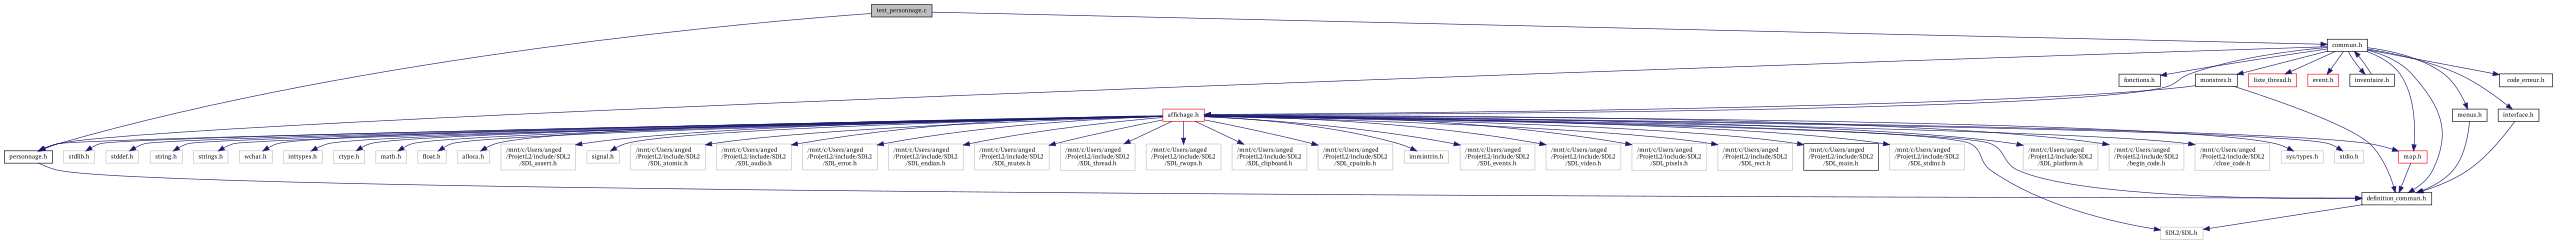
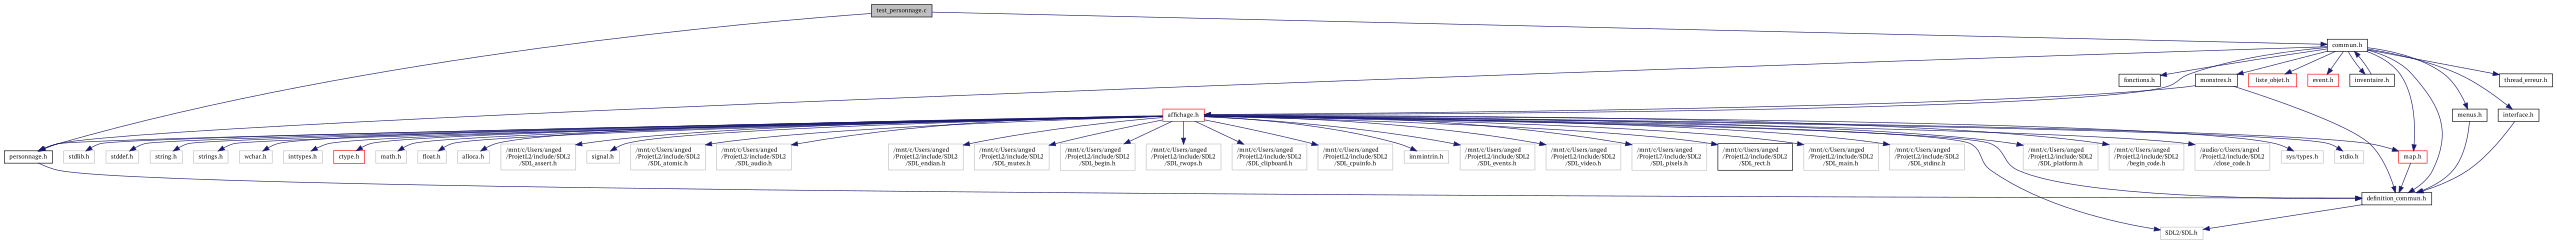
  digraph {
    fontname="PT Serif"
    node [color=grey75 fillcolor=white fontname="PT Serif" fontsize=10 shape=record style=filled]
    edge [color=midnightblue fontname="PT Serif" fontsize=10 labelfontname=Helvetica labelfontsize=10 style=solid]
    n1 [color=black fillcolor=grey75 fontcolor=black height=0.2 label="test_personnage.c" width=0.4]
    n2 [color=black height=0.2 label="commun.h" width=0.4]
    n3 [color=black height=0.2 label="personnage.h" width=0.4]
-   n4 [color=black height=0.2 label="code_erreur.h" width=0.4]
+   n4 [color=black height=0.2 label="thread_erreur.h" width=0.4]
    n5 [color=black height=0.2 label="definition_commun.h" width=0.4]
    n6 [color=black height=0.2 label="fonctions.h" width=0.4]
    n7 [color=black height=0.2 label="monstres.h" width=0.4]
    n8 [color=red height=0.2 label="affichage.h" width=0.4]
    n9 [color=red height=0.2 label="map.h" width=0.4]
-   n10 [color=red height=0.2 label="liste_thread.h" width=0.4]
+   n10 [color=red height=0.2 label="liste_objet.h" width=0.4]
    n11 [color=red height=0.2 label="event.h" width=0.4]
    n12 [color=black height=0.2 label="inventaire.h" width=0.4]
    n13 [color=black height=0.2 label="menus.h" width=0.4]
    n14 [color=black height=0.2 label="interface.h" width=0.4]
    n15 [height=0.2 label="SDL2/SDL.h" width=0.4]
-   n16 [color=black height=0.2 label="/mnt/c/Users/anged\l/ProjetL2/include/SDL2\l/SDL_main.h" width=0.4]
+   n16 [height=0.2 label="/mnt/c/Users/anged\l/ProjetL2/include/SDL2\l/SDL_main.h" width=0.4]
    n17 [height=0.2 label="/mnt/c/Users/anged\l/ProjetL2/include/SDL2\l/SDL_stdinc.h" width=0.4]
    n18 [height=0.2 label="/mnt/c/Users/anged\l/ProjetL2/include/SDL2\l/SDL_platform.h" width=0.4]
    n19 [height=0.2 label="/mnt/c/Users/anged\l/ProjetL2/include/SDL2\l/begin_code.h" width=0.4]
-   n20 [height=0.2 label="/mnt/c/Users/anged\l/ProjetL2/include/SDL2\l/close_code.h" width=0.4]
+   n20 [height=0.2 label="/audio/c/Users/anged\l/ProjetL2/include/SDL2\l/close_code.h" width=0.4]
    n21 [height=0.2 label="sys/types.h" width=0.4]
    n22 [height=0.2 label="stdio.h" width=0.4]
    n23 [height=0.2 label="stdlib.h" width=0.4]
    n24 [height=0.2 label="stddef.h" width=0.4]
    n25 [height=0.2 label="string.h" width=0.4]
    n26 [height=0.2 label="strings.h" width=0.4]
    n27 [height=0.2 label="wchar.h" width=0.4]
    n28 [height=0.2 label="inttypes.h" width=0.4]
-   n29 [height=0.2 label="ctype.h" width=0.4]
+   n29 [color=red height=0.2 label="ctype.h" width=0.4]
    n30 [height=0.2 label="math.h" width=0.4]
    n31 [height=0.2 label="float.h" width=0.4]
    n32 [height=0.2 label="alloca.h" width=0.4]
    n33 [height=0.2 label="/mnt/c/Users/anged\l/ProjetL2/include/SDL2\l/SDL_assert.h" width=0.4]
    n34 [height=0.2 label="signal.h" width=0.4]
    n35 [height=0.2 label="/mnt/c/Users/anged\l/ProjetL2/include/SDL2\l/SDL_atomic.h" width=0.4]
    n36 [height=0.2 label="/mnt/c/Users/anged\l/ProjetL2/include/SDL2\l/SDL_audio.h" width=0.4]
-   n37 [height=0.2 label="/mnt/c/Users/anged\l/ProjetL2/include/SDL2\l/SDL_error.h" width=0.4]
    n38 [height=0.2 label="/mnt/c/Users/anged\l/ProjetL2/include/SDL2\l/SDL_endian.h" width=0.4]
    n39 [height=0.2 label="/mnt/c/Users/anged\l/ProjetL2/include/SDL2\l/SDL_mutex.h" width=0.4]
-   n40 [height=0.2 label="/mnt/c/Users/anged\l/ProjetL2/include/SDL2\l/SDL_thread.h" width=0.4]
+   n40 [height=0.2 label="/mnt/c/Users/anged\l/ProjetL2/include/SDL2\l/SDL_begin.h" width=0.4]
    n41 [height=0.2 label="/mnt/c/Users/anged\l/ProjetL2/include/SDL2\l/SDL_rwops.h" width=0.4]
    n42 [height=0.2 label="/mnt/c/Users/anged\l/ProjetL2/include/SDL2\l/SDL_clipboard.h" width=0.4]
    n43 [height=0.2 label="/mnt/c/Users/anged\l/ProjetL2/include/SDL2\l/SDL_cpuinfo.h" width=0.4]
    n44 [height=0.2 label="immintrin.h" width=0.4]
    n45 [height=0.2 label="/mnt/c/Users/anged\l/ProjetL2/include/SDL2\l/SDL_events.h" width=0.4]
    n46 [height=0.2 label="/mnt/c/Users/anged\l/ProjetL2/include/SDL2\l/SDL_video.h" width=0.4]
-   n47 [height=0.2 label="/mnt/c/Users/anged\l/ProjetL2/include/SDL2\l/SDL_pixels.h" width=0.4]
-   n48 [height=0.2 label="/mnt/c/Users/anged\l/ProjetL2/include/SDL2\l/SDL_rect.h" width=0.4]
+   n47 [height=0.2 label="/mnt/c/Users/anged\l/ProjetL7/include/SDL2\l/SDL_pixels.h" width=0.4]
+   n48 [color=black height=0.2 label="/mnt/c/Users/anged\l/ProjetL2/include/SDL2\l/SDL_rect.h" width=0.4]
    n1 -> n2
    n1 -> n3
    n2 -> n3
    n2 -> n4
    n2 -> n5
    n2 -> n6
    n2 -> n7
    n2 -> n8
    n2 -> n9
    n2 -> n10
    n2 -> n11
    n2 -> n12
    n2 -> n13
    n2 -> n14
    n3 -> n5
    n5 -> n15
    n7 -> n5
    n7 -> n8
    n8 -> n3
    n8 -> n5
    n8 -> n9
    n8 -> n15
    n8 -> n16
    n8 -> n17
    n8 -> n18
    n8 -> n19
    n8 -> n20
    n8 -> n21
    n8 -> n22
    n8 -> n23
    n8 -> n24
    n8 -> n25
    n8 -> n26
    n8 -> n27
    n8 -> n28
    n8 -> n29
    n8 -> n30
    n8 -> n31
    n8 -> n32
    n8 -> n33
    n8 -> n34
    n8 -> n35
    n8 -> n36
-   n8 -> n37
    n8 -> n38
    n8 -> n39
    n8 -> n40
    n8 -> n41
    n8 -> n42
    n8 -> n43
    n8 -> n44
    n8 -> n45
    n8 -> n46
    n8 -> n47
    n8 -> n48
    n9 -> n5
    n12 -> n2
    n13 -> n5
    n14 -> n5
  }
